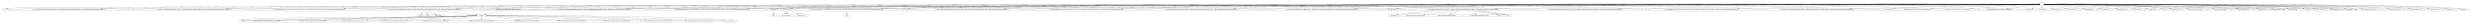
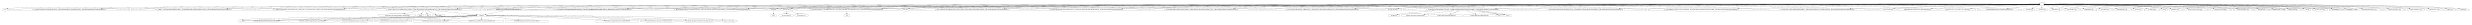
  digraph {
    concentrate=true
    fontname="Roboto Condensed"
    node [fontname="Roboto Condensed" shape=house]
    edge [fontname="Roboto Condensed"]
    "/" [shape=octagon]
    "cc.js" [shape=octagon]
    "css__b2ApNmzhoeYbI6tt4TiacrnsEo6pOjMsuaFYyqoAiks__s3gktIkVtCBJsEaDEWrnNkZ_o-e6dWqFjlwLsGgM-xQ__PZB1IfU4sb6SipDrbCSKW0ivtyz3wMQLlR9HRfudjrU.css"
    "css__yPB3eKrT_JwrT1HLlN4rABQ86JyfdbWRlYnzV9D7yDs__FDH0S9kAP8Ah9VZK9tLdsgBieWmHWqpsDcLrPEG68J0__PZB1IfU4sb6SipDrbCSKW0ivtyz3wMQLlR9HRfudjrU.css"
    "css__SlEE9By-F-Ll9ijIrQb0JBI7fm_xgRwInsuZzwkHCYM__QcE9Gcua9suc_JLh-iX5cPilFSCsfedzp_1t2XdHXh8__PZB1IfU4sb6SipDrbCSKW0ivtyz3wMQLlR9HRfudjrU.css" [shape=octagon]
    "js__9MbgYh_eU83wGTi6_3K11QEKiUPK1cMaZq_AJgRPc8w__EyHAh1hUCsNRzYMjZHT1L2rBCxPpAPAHT3UBJ191S-I__PZB1IfU4sb6SipDrbCSKW0ivtyz3wMQLlR9HRfudjrU.js"
    "css__XpSlUMnTHo-OnbwOhjQQKzzM29k7lcoAYdcRQkchYGA__cfd8-4OPa-oygOmKX6yK2yk5mA8MSOgDgad-Mav6us4__PZB1IfU4sb6SipDrbCSKW0ivtyz3wMQLlR9HRfudjrU.css"
    "js__BqWvcHgbGhUILiCQNuPHXvJOwqaMlfVU6y0ftQ2caW8__8H8nV1oQC47HBy2xhwv1qHw8hY-5u9GpYPm92EOpPkQ__PZB1IfU4sb6SipDrbCSKW0ivtyz3wMQLlR9HRfudjrU.js" [shape=octagon]
    "177031030.js"
    "foresee-trigger.js" [shape=octagon]
    "js__EDiTHeZs70c6RSvteJs1sLpYCQRBBlN28J2mntrlq44__kxyaVurg4Fp2Y4ipa5KRHx-sbCI1h59zWOXGoFs8x4g__PZB1IfU4sb6SipDrbCSKW0ivtyz3wMQLlR9HRfudjrU.js" [shape=octagon]
    "amzn_ads.js" [shape=octagon]
    "js__6Polpvu7ZTuiMOYsOJh4Ea7KW5pF_Rd2vFeky-zFYEk__kp35UCuTcyqrzHl-wNQhmA-o6OhcXRMLaR-PqHhZpO4__PZB1IfU4sb6SipDrbCSKW0ivtyz3wMQLlR9HRfudjrU.js"
    "js__3hNWr-SnIKSHoSn2VnMz2JjjKcatfEtbKk2C-Z6SxBk__Vx_DMCjzSIf1VcNyt85UF49B1wuNrHBQjeWe7AOORMw__PZB1IfU4sb6SipDrbCSKW0ivtyz3wMQLlR9HRfudjrU.js" [shape=octagon]
    "js__4cvVkGS-qKHMHKnfpdLc3bloMlLenOrgGk2xOZQF4ko__PW80PT4NujttunqiYhCTJg0ruZF3nwpwkQX5C_fCGps__PZB1IfU4sb6SipDrbCSKW0ivtyz3wMQLlR9HRfudjrU.js"
    "js__RnFGPLzjyopdjvtSLWOeqfSqsN3L_0C8BkObZYQaJpc__qLl6I6z81yNsQrvA-3ZOyI1BXJXN6CQEfQN2ZHlLoV8__PZB1IfU4sb6SipDrbCSKW0ivtyz3wMQLlR9HRfudjrU.js"
    "TWC_logo_100x100.gif"
    "js__7hqlQPq8QebzjJ7QT0rEaqjEhij8qEev7-yGp3ytyoU__6qE86D87hkiz0MKkFOgmbSWyLBwOb2ydyZ3oZ6RFWNE__PZB1IfU4sb6SipDrbCSKW0ivtyz3wMQLlR9HRfudjrU.js"
    "js__B7KPQSFdwmpub0dvhRbxLzVLR-Nhw0JbqNx7araT4Jg__QeHR0PpKAOzc29LcCMeQxjHS0TpW-Yc79KevBfaOjHw__PZB1IfU4sb6SipDrbCSKW0ivtyz3wMQLlR9HRfudjrU.js"
    "js__yTgRAo94UBDEJF1JwyQOi21VYY9vX1funy5RHd2dle0__bGF7tNM9cS8QaVyPOtuoapKs0ZtJWVQkYIWcwozBkfk__PZB1IfU4sb6SipDrbCSKW0ivtyz3wMQLlR9HRfudjrU.js" [shape=octagon]
    "js__GoI5CgwYaGhPz7c1qF6DCPGkQRDZrhbl4oG6vERkoPs__CSFAuXyOHvKGS7FEWjrxn7tFx_JmfmThGoYN8kSczmg__PZB1IfU4sb6SipDrbCSKW0ivtyz3wMQLlR9HRfudjrU.js"
    "wx-iconfont-global.woff" [shape=octagon]
    "b9QBgL0iMZfDSpmcXcE8nHm2hrkyco9jQ3NKMXpgOBg.woff2" [shape=octagon]
    "map_specnewsdct-113_ltst_4namus_enus_1280x720.jpg" [shape=octagon]
    "b9QBgL0iMZfDSpmcXcE8nCSLrGe-fkSRw2DeVgOoWcQ.woff"
    "thor-graphic.jpg" [shape=octagon]
    "Drmmmaaa.jpg" [shape=octagon]
    "SlurpeeWavess.jpg" [shape=octagon]
    "MoonVenusMars1.jpg" [shape=octagon]
    "BestBeachBoom.jpg"
    "RecordBoooks.jpg" [shape=octagon]
    "AP599782393643_1.jpg"
    "storm226.jpg" [shape=octagon]
    "w15-idaho-falls.jpg"
    "cle2.jpg" [shape=octagon]
    "462664440_0.jpg" [shape=octagon]
    "320x180_severe_alerts_map.jpg"
    "320x180_interactive_map.jpg"
    "006twcchrisburkard_1.jpg"
    "0228sparta.JPG"
    "0228thor_1.JPG"
    "SPARTA_SETUP2.jpg"
    "statue.jpg" [shape=octagon]
    "dct_next_sat_prim.jpg" [shape=octagon]
    "D-1224130.jpg"
    "D-1222702.jpg"
    "026twclakeeffectsnowday2_1.jpg"
    "treehotel_mirrorcube1_0.jpg"
    "044twcchrisburkard_2.jpg" [shape=octagon]
    "25ewg-foods-2015.JPG" [shape=octagon]
    "KuaBay_0.jpg"
    "coldsetup.png"
+   "callback=jQuery18307575861026998609_1427897879549" [shape=octagon]
    n54 [label="caW.js"]
    "ua.js"
    "content-mode)"
    "webfont.js"
    event
    "foresee-surveydef.js" [shape=octagon]
    "foresee-dhtml.css" [shape=octagon]
    "rta.js"
    "breakingnow)"
    "(ee98a573-186e-42d6-952c-8ba78ed3f284" [shape=octagon]
    "(c7c64cc8-ab79-4a98-8b97-f9e802b5e3ad"
    "(7b18f144-65b5-4253-8909-4fc835a9c367"
    "(0,8)"
    "(assets)"
    css [shape=octagon]
    "cJZKeOuBrn4kERxqtaUH3VtXRa8TVwTICgirnJhmVJw.woff2"
    "MTP_ySUJH_bn48VBG8sNSugdm0LZdjqr5-oayXSOefg.woff2"
    "k3k702ZOKiLJc3WVjuplzOgdm0LZdjqr5-oayXSOefg.woff2" [shape=octagon]
    "EInbV5DfGHOiMmvb1Xr-hugdm0LZdjqr5-oayXSOefg.woff2" [shape=octagon]
    "DXI1ORHCpsQm3Vp6mXoaTegdm0LZdjqr5-oayXSOefg.woff2"
    "xjAJXh38I15wypJXxuGMBo4P5ICox8Kq3LLUNMylGO4.woff2"
    "cJZKeOuBrn4kERxqtaUH3T8E0i7KZn-EPnyo3HZu7kw.woff"
-   "MTP_ySUJH_bn48VBG8sNSnhCUOGz7vYGh680lGh-uXM.woff"
    "k3k702ZOKiLJc3WVjuplzHhCUOGz7vYGh680lGh-uXM.woff"
    "EInbV5DfGHOiMmvb1Xr-hnhCUOGz7vYGh680lGh-uXM.woff" [shape=octagon]
    "DXI1ORHCpsQm3Vp6mXoaTXhCUOGz7vYGh680lGh-uXM.woff" [shape=octagon]
    "sprite_foot_300x72.png" [shape=octagon]
    "xjAJXh38I15wypJXxuGMBobN6UDyHWBl620a-IRfuBk.woff"
    "/" -> "/"
    "/" -> "cc.js"
    "/" -> "css__b2ApNmzhoeYbI6tt4TiacrnsEo6pOjMsuaFYyqoAiks__s3gktIkVtCBJsEaDEWrnNkZ_o-e6dWqFjlwLsGgM-xQ__PZB1IfU4sb6SipDrbCSKW0ivtyz3wMQLlR9HRfudjrU.css"
    "/" -> "css__yPB3eKrT_JwrT1HLlN4rABQ86JyfdbWRlYnzV9D7yDs__FDH0S9kAP8Ah9VZK9tLdsgBieWmHWqpsDcLrPEG68J0__PZB1IfU4sb6SipDrbCSKW0ivtyz3wMQLlR9HRfudjrU.css"
    "/" -> "css__SlEE9By-F-Ll9ijIrQb0JBI7fm_xgRwInsuZzwkHCYM__QcE9Gcua9suc_JLh-iX5cPilFSCsfedzp_1t2XdHXh8__PZB1IfU4sb6SipDrbCSKW0ivtyz3wMQLlR9HRfudjrU.css"
    "/" -> "js__9MbgYh_eU83wGTi6_3K11QEKiUPK1cMaZq_AJgRPc8w__EyHAh1hUCsNRzYMjZHT1L2rBCxPpAPAHT3UBJ191S-I__PZB1IfU4sb6SipDrbCSKW0ivtyz3wMQLlR9HRfudjrU.js"
    "/" -> "css__XpSlUMnTHo-OnbwOhjQQKzzM29k7lcoAYdcRQkchYGA__cfd8-4OPa-oygOmKX6yK2yk5mA8MSOgDgad-Mav6us4__PZB1IfU4sb6SipDrbCSKW0ivtyz3wMQLlR9HRfudjrU.css"
    "/" -> "js__BqWvcHgbGhUILiCQNuPHXvJOwqaMlfVU6y0ftQ2caW8__8H8nV1oQC47HBy2xhwv1qHw8hY-5u9GpYPm92EOpPkQ__PZB1IfU4sb6SipDrbCSKW0ivtyz3wMQLlR9HRfudjrU.js"
    "/" -> "177031030.js"
    "/" -> "foresee-trigger.js"
    "/" -> "js__EDiTHeZs70c6RSvteJs1sLpYCQRBBlN28J2mntrlq44__kxyaVurg4Fp2Y4ipa5KRHx-sbCI1h59zWOXGoFs8x4g__PZB1IfU4sb6SipDrbCSKW0ivtyz3wMQLlR9HRfudjrU.js"
    "/" -> "amzn_ads.js"
    "/" -> "js__6Polpvu7ZTuiMOYsOJh4Ea7KW5pF_Rd2vFeky-zFYEk__kp35UCuTcyqrzHl-wNQhmA-o6OhcXRMLaR-PqHhZpO4__PZB1IfU4sb6SipDrbCSKW0ivtyz3wMQLlR9HRfudjrU.js"
    "/" -> "js__3hNWr-SnIKSHoSn2VnMz2JjjKcatfEtbKk2C-Z6SxBk__Vx_DMCjzSIf1VcNyt85UF49B1wuNrHBQjeWe7AOORMw__PZB1IfU4sb6SipDrbCSKW0ivtyz3wMQLlR9HRfudjrU.js"
    "/" -> "js__4cvVkGS-qKHMHKnfpdLc3bloMlLenOrgGk2xOZQF4ko__PW80PT4NujttunqiYhCTJg0ruZF3nwpwkQX5C_fCGps__PZB1IfU4sb6SipDrbCSKW0ivtyz3wMQLlR9HRfudjrU.js"
    "/" -> "js__RnFGPLzjyopdjvtSLWOeqfSqsN3L_0C8BkObZYQaJpc__qLl6I6z81yNsQrvA-3ZOyI1BXJXN6CQEfQN2ZHlLoV8__PZB1IfU4sb6SipDrbCSKW0ivtyz3wMQLlR9HRfudjrU.js"
    "/" -> "TWC_logo_100x100.gif"
    "/" -> "js__7hqlQPq8QebzjJ7QT0rEaqjEhij8qEev7-yGp3ytyoU__6qE86D87hkiz0MKkFOgmbSWyLBwOb2ydyZ3oZ6RFWNE__PZB1IfU4sb6SipDrbCSKW0ivtyz3wMQLlR9HRfudjrU.js"
    "/" -> "js__B7KPQSFdwmpub0dvhRbxLzVLR-Nhw0JbqNx7araT4Jg__QeHR0PpKAOzc29LcCMeQxjHS0TpW-Yc79KevBfaOjHw__PZB1IfU4sb6SipDrbCSKW0ivtyz3wMQLlR9HRfudjrU.js"
    "/" -> "js__yTgRAo94UBDEJF1JwyQOi21VYY9vX1funy5RHd2dle0__bGF7tNM9cS8QaVyPOtuoapKs0ZtJWVQkYIWcwozBkfk__PZB1IfU4sb6SipDrbCSKW0ivtyz3wMQLlR9HRfudjrU.js"
    "/" -> "js__GoI5CgwYaGhPz7c1qF6DCPGkQRDZrhbl4oG6vERkoPs__CSFAuXyOHvKGS7FEWjrxn7tFx_JmfmThGoYN8kSczmg__PZB1IfU4sb6SipDrbCSKW0ivtyz3wMQLlR9HRfudjrU.js"
    "/" -> "wx-iconfont-global.woff"
    "/" -> "b9QBgL0iMZfDSpmcXcE8nHm2hrkyco9jQ3NKMXpgOBg.woff2"
    "/" -> "map_specnewsdct-113_ltst_4namus_enus_1280x720.jpg"
    "/" -> "b9QBgL0iMZfDSpmcXcE8nCSLrGe-fkSRw2DeVgOoWcQ.woff"
    "/" -> "thor-graphic.jpg"
    "/" -> "Drmmmaaa.jpg"
    "/" -> "SlurpeeWavess.jpg"
    "/" -> "MoonVenusMars1.jpg"
    "/" -> "BestBeachBoom.jpg"
    "/" -> "RecordBoooks.jpg"
    "/" -> "AP599782393643_1.jpg"
    "/" -> "storm226.jpg"
    "/" -> "w15-idaho-falls.jpg"
    "/" -> "cle2.jpg"
    "/" -> "462664440_0.jpg"
    "/" -> "320x180_severe_alerts_map.jpg"
    "/" -> "320x180_interactive_map.jpg"
    "/" -> "006twcchrisburkard_1.jpg"
    "/" -> "0228sparta.JPG"
    "/" -> "0228thor_1.JPG"
    "/" -> "SPARTA_SETUP2.jpg"
    "/" -> "SPARTA_SETUP2.jpg"
    "/" -> "statue.jpg"
    "/" -> "dct_next_sat_prim.jpg"
    "/" -> "D-1224130.jpg"
    "/" -> "D-1222702.jpg"
    "/" -> "026twclakeeffectsnowday2_1.jpg"
    "/" -> "026twclakeeffectsnowday2_1.jpg"
    "/" -> "treehotel_mirrorcube1_0.jpg"
    "/" -> "044twcchrisburkard_2.jpg"
    "/" -> "25ewg-foods-2015.JPG"
    "/" -> "KuaBay_0.jpg"
    "/" -> "coldsetup.png"
    "js__9MbgYh_eU83wGTi6_3K11QEKiUPK1cMaZq_AJgRPc8w__EyHAh1hUCsNRzYMjZHT1L2rBCxPpAPAHT3UBJ191S-I__PZB1IfU4sb6SipDrbCSKW0ivtyz3wMQLlR9HRfudjrU.js" -> "/"
+   "js__9MbgYh_eU83wGTi6_3K11QEKiUPK1cMaZq_AJgRPc8w__EyHAh1hUCsNRzYMjZHT1L2rBCxPpAPAHT3UBJ191S-I__PZB1IfU4sb6SipDrbCSKW0ivtyz3wMQLlR9HRfudjrU.js" -> "callback=jQuery18307575861026998609_1427897879549"
    "js__9MbgYh_eU83wGTi6_3K11QEKiUPK1cMaZq_AJgRPc8w__EyHAh1hUCsNRzYMjZHT1L2rBCxPpAPAHT3UBJ191S-I__PZB1IfU4sb6SipDrbCSKW0ivtyz3wMQLlR9HRfudjrU.js" -> n54
    "js__9MbgYh_eU83wGTi6_3K11QEKiUPK1cMaZq_AJgRPc8w__EyHAh1hUCsNRzYMjZHT1L2rBCxPpAPAHT3UBJ191S-I__PZB1IfU4sb6SipDrbCSKW0ivtyz3wMQLlR9HRfudjrU.js" -> "ua.js"
    "js__9MbgYh_eU83wGTi6_3K11QEKiUPK1cMaZq_AJgRPc8w__EyHAh1hUCsNRzYMjZHT1L2rBCxPpAPAHT3UBJ191S-I__PZB1IfU4sb6SipDrbCSKW0ivtyz3wMQLlR9HRfudjrU.js" -> "content-mode)"
    "js__9MbgYh_eU83wGTi6_3K11QEKiUPK1cMaZq_AJgRPc8w__EyHAh1hUCsNRzYMjZHT1L2rBCxPpAPAHT3UBJ191S-I__PZB1IfU4sb6SipDrbCSKW0ivtyz3wMQLlR9HRfudjrU.js" -> "webfont.js"
    "177031030.js" -> event
    "foresee-trigger.js" -> "foresee-surveydef.js"
    "foresee-trigger.js" -> "foresee-dhtml.css"
    "js__EDiTHeZs70c6RSvteJs1sLpYCQRBBlN28J2mntrlq44__kxyaVurg4Fp2Y4ipa5KRHx-sbCI1h59zWOXGoFs8x4g__PZB1IfU4sb6SipDrbCSKW0ivtyz3wMQLlR9HRfudjrU.js" -> "rta.js"
    "js__7hqlQPq8QebzjJ7QT0rEaqjEhij8qEev7-yGp3ytyoU__6qE86D87hkiz0MKkFOgmbSWyLBwOb2ydyZ3oZ6RFWNE__PZB1IfU4sb6SipDrbCSKW0ivtyz3wMQLlR9HRfudjrU.js" -> "breakingnow)"
    "js__7hqlQPq8QebzjJ7QT0rEaqjEhij8qEev7-yGp3ytyoU__6qE86D87hkiz0MKkFOgmbSWyLBwOb2ydyZ3oZ6RFWNE__PZB1IfU4sb6SipDrbCSKW0ivtyz3wMQLlR9HRfudjrU.js" -> "(ee98a573-186e-42d6-952c-8ba78ed3f284"
    "js__7hqlQPq8QebzjJ7QT0rEaqjEhij8qEev7-yGp3ytyoU__6qE86D87hkiz0MKkFOgmbSWyLBwOb2ydyZ3oZ6RFWNE__PZB1IfU4sb6SipDrbCSKW0ivtyz3wMQLlR9HRfudjrU.js" -> "(c7c64cc8-ab79-4a98-8b97-f9e802b5e3ad"
    "js__7hqlQPq8QebzjJ7QT0rEaqjEhij8qEev7-yGp3ytyoU__6qE86D87hkiz0MKkFOgmbSWyLBwOb2ydyZ3oZ6RFWNE__PZB1IfU4sb6SipDrbCSKW0ivtyz3wMQLlR9HRfudjrU.js" -> "(7b18f144-65b5-4253-8909-4fc835a9c367"
    "js__7hqlQPq8QebzjJ7QT0rEaqjEhij8qEev7-yGp3ytyoU__6qE86D87hkiz0MKkFOgmbSWyLBwOb2ydyZ3oZ6RFWNE__PZB1IfU4sb6SipDrbCSKW0ivtyz3wMQLlR9HRfudjrU.js" -> "(0,8)"
    "js__7hqlQPq8QebzjJ7QT0rEaqjEhij8qEev7-yGp3ytyoU__6qE86D87hkiz0MKkFOgmbSWyLBwOb2ydyZ3oZ6RFWNE__PZB1IfU4sb6SipDrbCSKW0ivtyz3wMQLlR9HRfudjrU.js" -> "(assets)"
    "js__7hqlQPq8QebzjJ7QT0rEaqjEhij8qEev7-yGp3ytyoU__6qE86D87hkiz0MKkFOgmbSWyLBwOb2ydyZ3oZ6RFWNE__PZB1IfU4sb6SipDrbCSKW0ivtyz3wMQLlR9HRfudjrU.js" -> "(assets)"
    "webfont.js" -> css
    "webfont.js" -> css
    "webfont.js" -> "cJZKeOuBrn4kERxqtaUH3VtXRa8TVwTICgirnJhmVJw.woff2"
    "webfont.js" -> "MTP_ySUJH_bn48VBG8sNSugdm0LZdjqr5-oayXSOefg.woff2"
    "webfont.js" -> "k3k702ZOKiLJc3WVjuplzOgdm0LZdjqr5-oayXSOefg.woff2"
    "webfont.js" -> "EInbV5DfGHOiMmvb1Xr-hugdm0LZdjqr5-oayXSOefg.woff2"
    "webfont.js" -> "DXI1ORHCpsQm3Vp6mXoaTegdm0LZdjqr5-oayXSOefg.woff2"
    "webfont.js" -> "xjAJXh38I15wypJXxuGMBo4P5ICox8Kq3LLUNMylGO4.woff2"
    "webfont.js" -> "cJZKeOuBrn4kERxqtaUH3T8E0i7KZn-EPnyo3HZu7kw.woff"
-   "webfont.js" -> "MTP_ySUJH_bn48VBG8sNSnhCUOGz7vYGh680lGh-uXM.woff"
    "webfont.js" -> "k3k702ZOKiLJc3WVjuplzHhCUOGz7vYGh680lGh-uXM.woff"
    "webfont.js" -> "EInbV5DfGHOiMmvb1Xr-hnhCUOGz7vYGh680lGh-uXM.woff"
    "webfont.js" -> "DXI1ORHCpsQm3Vp6mXoaTXhCUOGz7vYGh680lGh-uXM.woff"
    "webfont.js" -> "sprite_foot_300x72.png"
    "xjAJXh38I15wypJXxuGMBobN6UDyHWBl620a-IRfuBk.woff" -> "webfont.js"
  }
